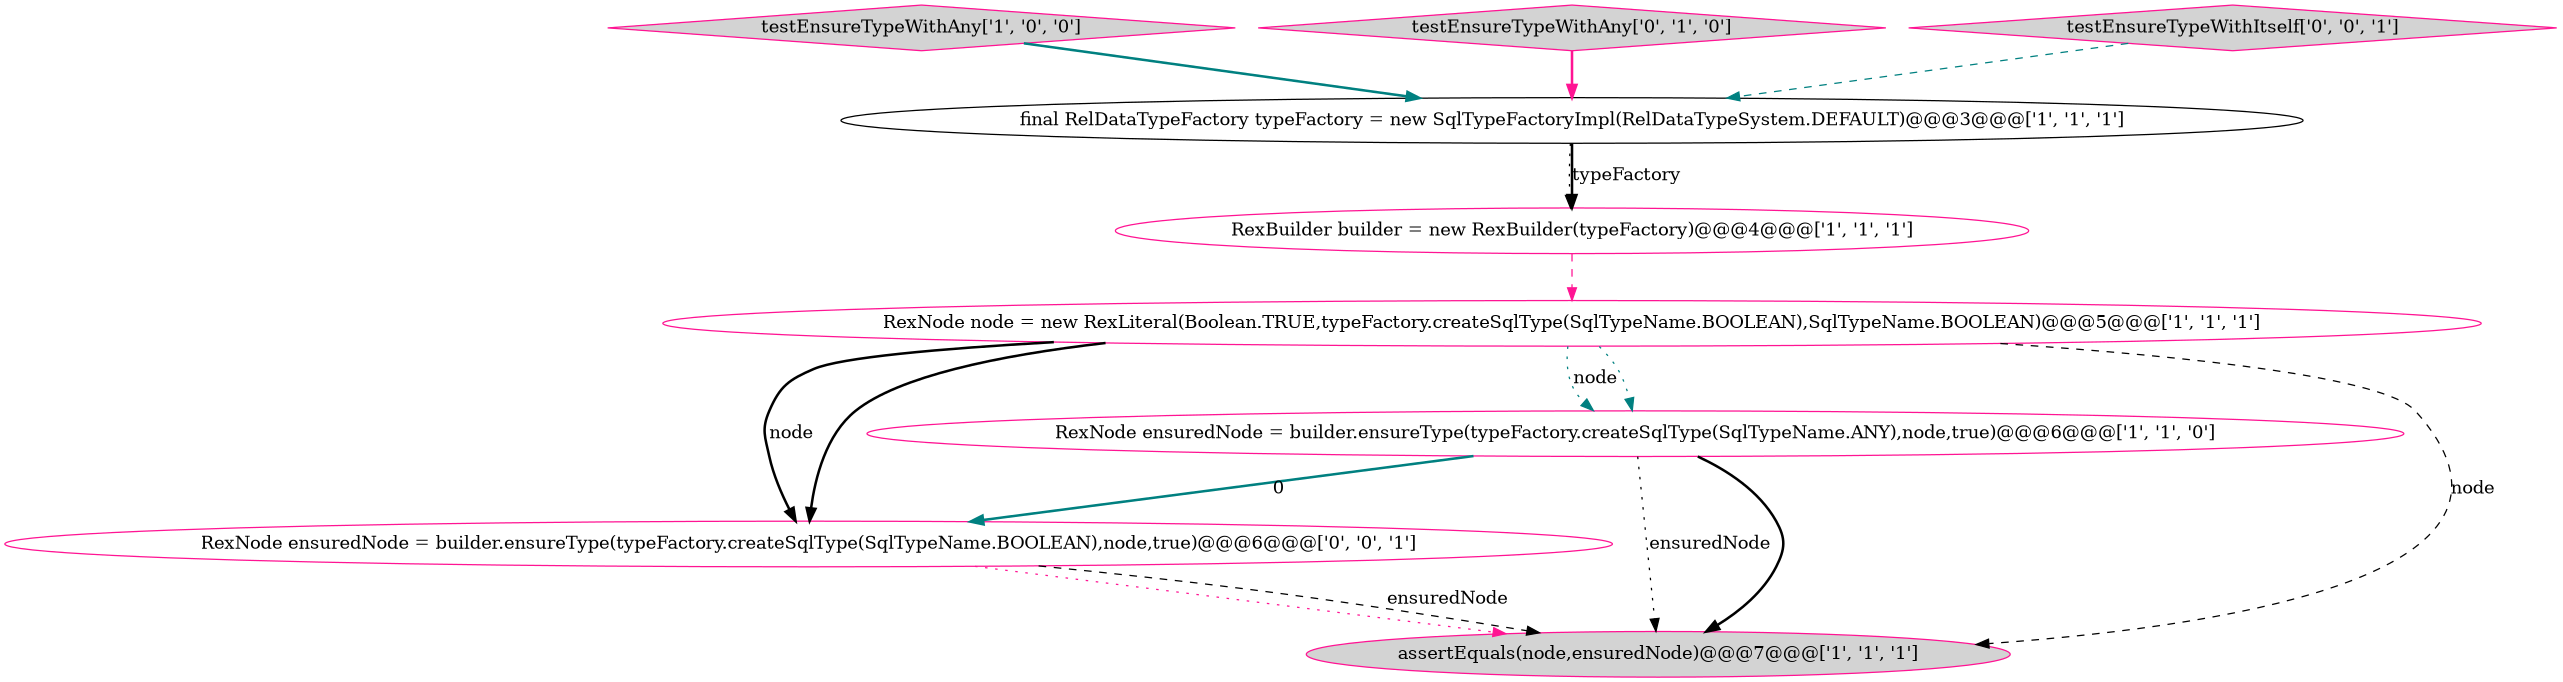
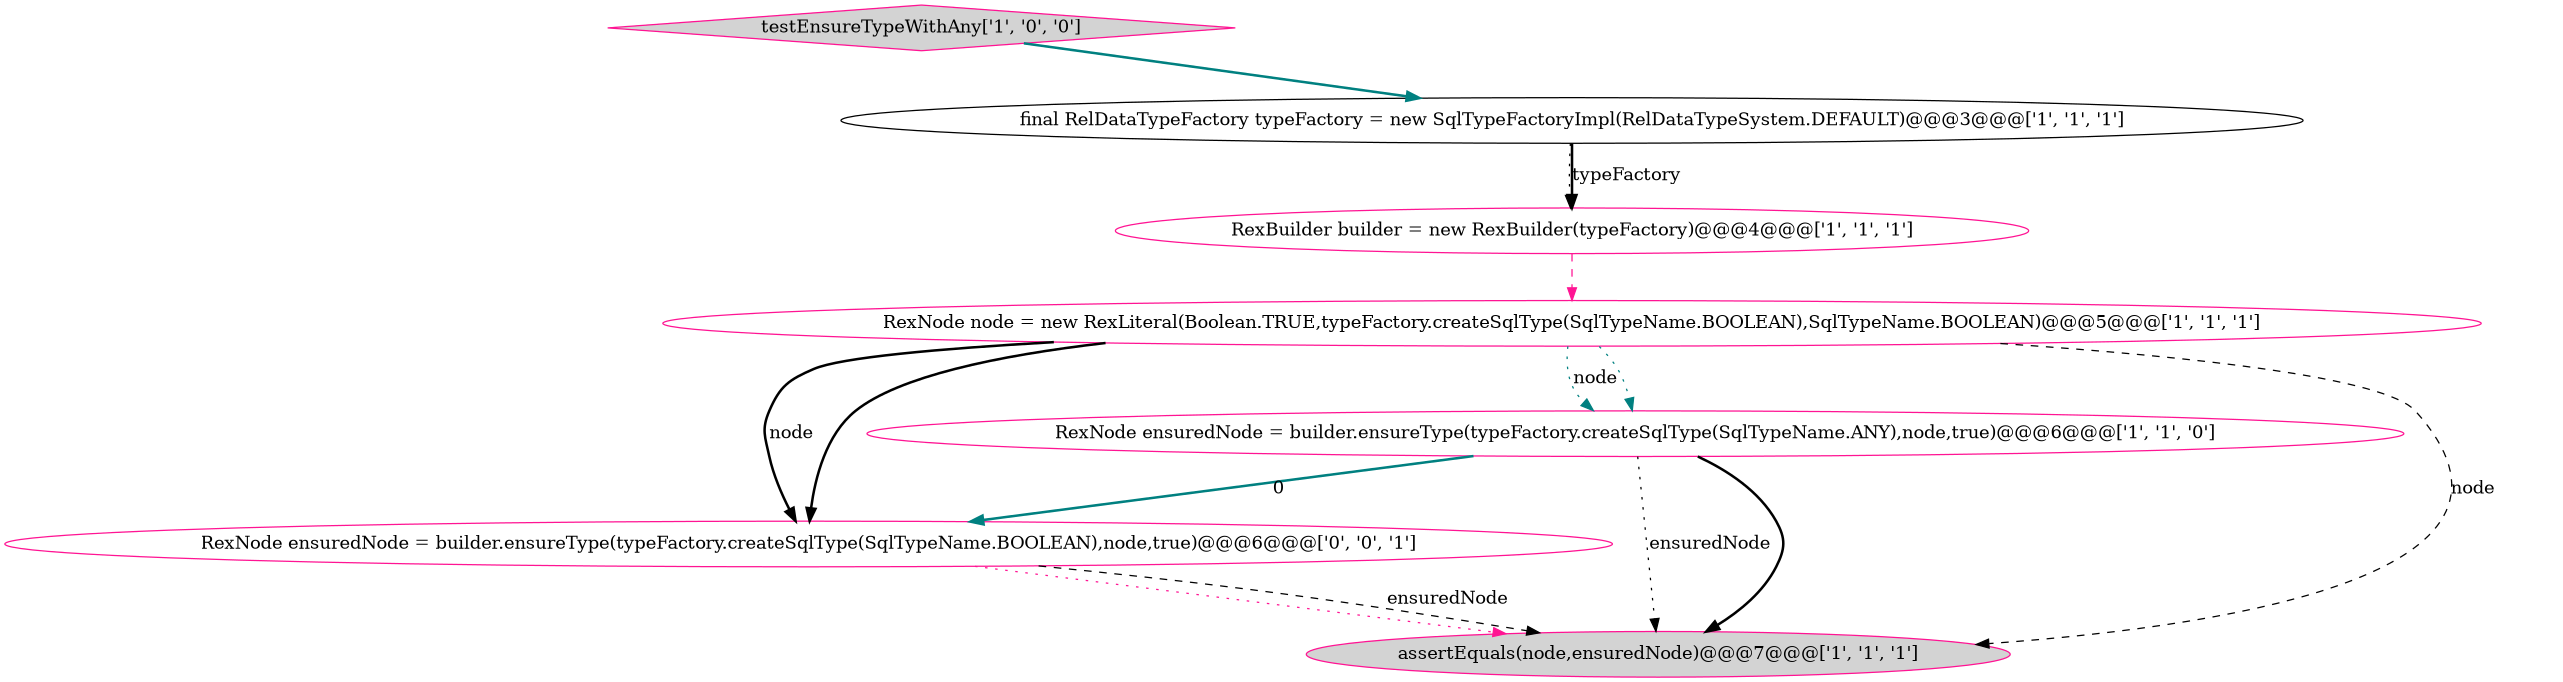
  digraph {
    node [color=deeppink fillcolor=white shape=ellipse style=filled]
    edge [color=black style=bold]
    n1 [color=black label="final RelDataTypeFactory typeFactory = new SqlTypeFactoryImpl(RelDataTypeSystem.DEFAULT)@@@3@@@['1', '1', '1']"]
    n2 [label="RexBuilder builder = new RexBuilder(typeFactory)@@@4@@@['1', '1', '1']"]
    n3 [label="RexNode node = new RexLiteral(Boolean.TRUE,typeFactory.createSqlType(SqlTypeName.BOOLEAN),SqlTypeName.BOOLEAN)@@@5@@@['1', '1', '1']"]
    n4 [fillcolor=lightgray label="testEnsureTypeWithAny['1', '0', '0']" shape=diamond]
    n5 [label="RexNode ensuredNode = builder.ensureType(typeFactory.createSqlType(SqlTypeName.BOOLEAN),node,true)@@@6@@@['0', '0', '1']"]
    n6 [label="RexNode ensuredNode = builder.ensureType(typeFactory.createSqlType(SqlTypeName.ANY),node,true)@@@6@@@['1', '1', '0']"]
    n7 [fillcolor=lightgray label="assertEquals(node,ensuredNode)@@@7@@@['1', '1', '1']"]
-   n8 [fillcolor=lightgray label="testEnsureTypeWithAny['0', '1', '0']" shape=diamond]
-   n9 [fillcolor=lightgray label="testEnsureTypeWithItself['0', '0', '1']" shape=diamond]
    n1 -> n2 [style=dotted]
    n1 -> n2 [label=typeFactory]
    n2 -> n3 [color=deeppink style=dashed]
    n3 -> n5 [label="node"]
    n3 -> n5
    n3 -> n6 [color=teal label="node" style=dotted]
    n3 -> n6 [color=teal style=dotted]
    n3 -> n7 [label="node" style=dashed]
    n4 -> n1 [color=teal]
    n5 -> n7 [color=deeppink style=dotted]
    n5 -> n7 [label=ensuredNode style=dashed]
    n6 -> n5 [color=teal label=0]
    n6 -> n7 [label=ensuredNode style=dotted]
    n6 -> n7
-   n8 -> n1 [color=deeppink]
-   n9 -> n1 [color=teal style=dashed]
  }
